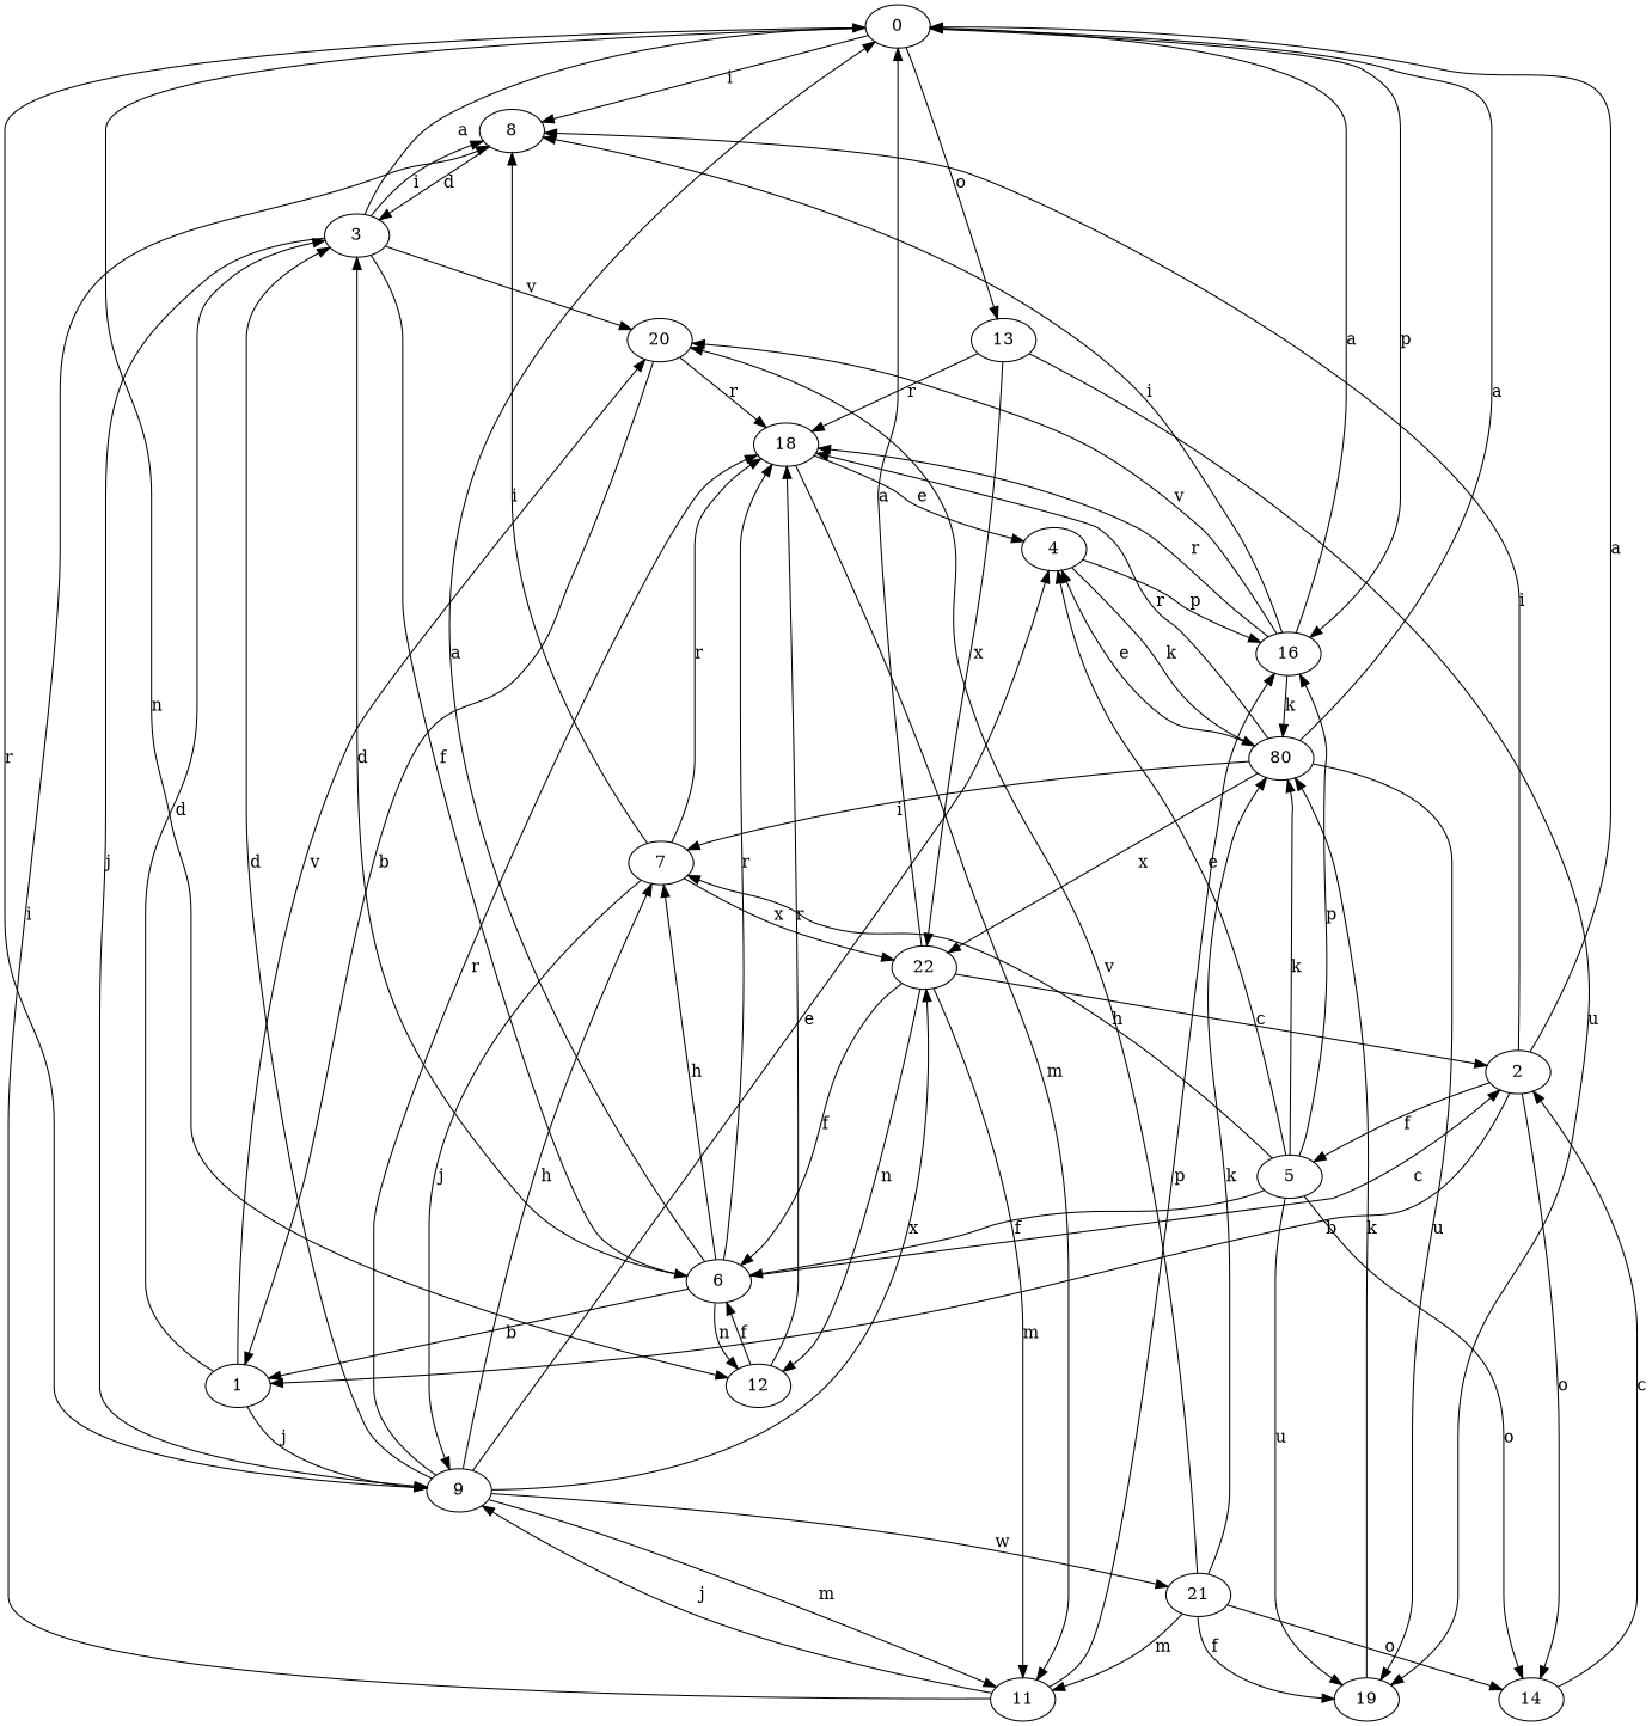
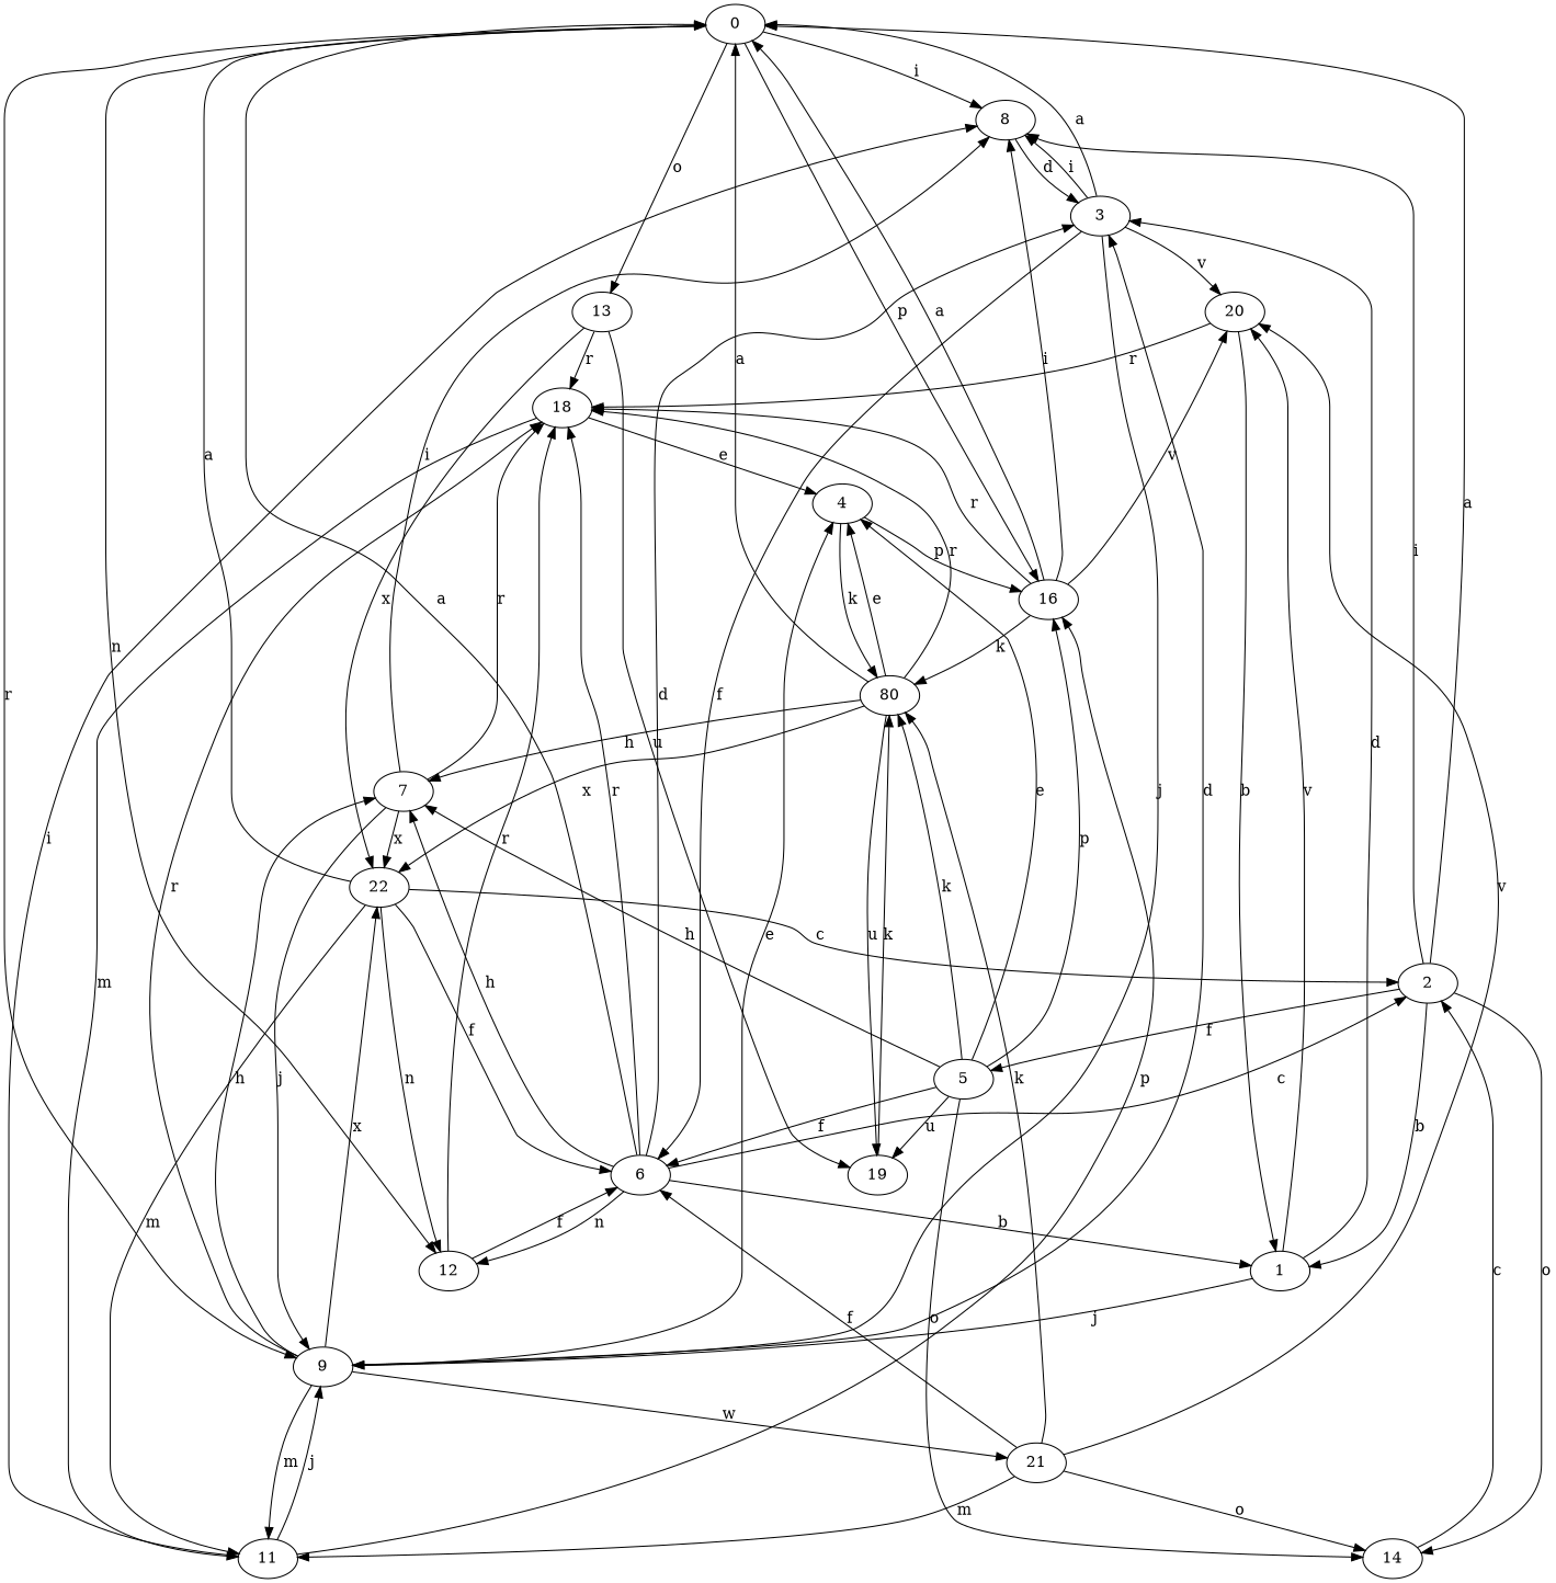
  strict digraph {
    fontname="DejaVu Serif"
    node [fontname="DejaVu Serif"]
    edge [fontname="DejaVu Serif"]
    0
    8
    12
    13
    16
    9
    3
    18
    6
    19
    22
    20
    n13 [label=80]
    4
    11
    1
    7
    21
    2
    5
    14
    0 -> 8 [label=i]
    0 -> 12 [label=n]
    0 -> 13 [label=o]
    0 -> 16 [label=p]
    0 -> 9 [label=r]
    8 -> 3 [label=d]
    12 -> 18 [label=r]
    12 -> 6 [label=f]
    13 -> 18 [label=r]
    13 -> 19 [label=u]
    13 -> 22 [label=x]
    16 -> 0 [label=a]
    16 -> 8 [label=i]
    16 -> 18 [label=r]
    16 -> 20 [label=v]
    16 -> n13 [label=k]
    9 -> 3 [label=d]
    9 -> 18 [label=r]
    9 -> 22 [label=x]
    9 -> 4 [label=e]
    9 -> 11 [label=m]
    9 -> 7 [label=h]
    9 -> 21 [label=w]
    3 -> 0 [label=a]
    3 -> 8 [label=i]
    3 -> 9 [label=j]
    3 -> 6 [label=f]
    3 -> 20 [label=v]
    18 -> 4 [label=e]
    18 -> 11 [label=m]
    6 -> 0 [label=a]
    6 -> 12 [label=n]
    6 -> 3 [label=d]
    6 -> 18 [label=r]
    6 -> 1 [label=b]
    6 -> 7 [label=h]
    6 -> 2 [label=c]
    19 -> n13 [label=k]
    22 -> 0 [label=a]
    22 -> 12 [label=n]
    22 -> 6 [label=f]
    22 -> 11 [label=m]
    22 -> 2 [label=c]
    20 -> 18 [label=r]
    20 -> 1 [label=b]
    n13 -> 0 [label=a]
    n13 -> 18 [label=r]
    n13 -> 19 [label=u]
    n13 -> 22 [label=x]
    n13 -> 4 [label=e]
-   n13 -> 7 [label=i]
+   n13 -> 7 [label=h]
    4 -> 16 [label=p]
    4 -> n13 [label=k]
    11 -> 8 [label=i]
    11 -> 16 [label=p]
    11 -> 9 [label=j]
    1 -> 9 [label=j]
    1 -> 3 [label=d]
    1 -> 20 [label=v]
    7 -> 8 [label=i]
    7 -> 9 [label=j]
    7 -> 18 [label=r]
    7 -> 22 [label=x]
-   21 -> 19 [label=f]
+   21 -> 6 [label=f]
    21 -> 20 [label=v]
    21 -> n13 [label=k]
    21 -> 11 [label=m]
    21 -> 14 [label=o]
    2 -> 0 [label=a]
    2 -> 8 [label=i]
    2 -> 1 [label=b]
    2 -> 5 [label=f]
    2 -> 14 [label=o]
    5 -> 16 [label=p]
    5 -> 6 [label=f]
    5 -> 19 [label=u]
    5 -> n13 [label=k]
    5 -> 4 [label=e]
    5 -> 7 [label=h]
    5 -> 14 [label=o]
    14 -> 2 [label=c]
  }
